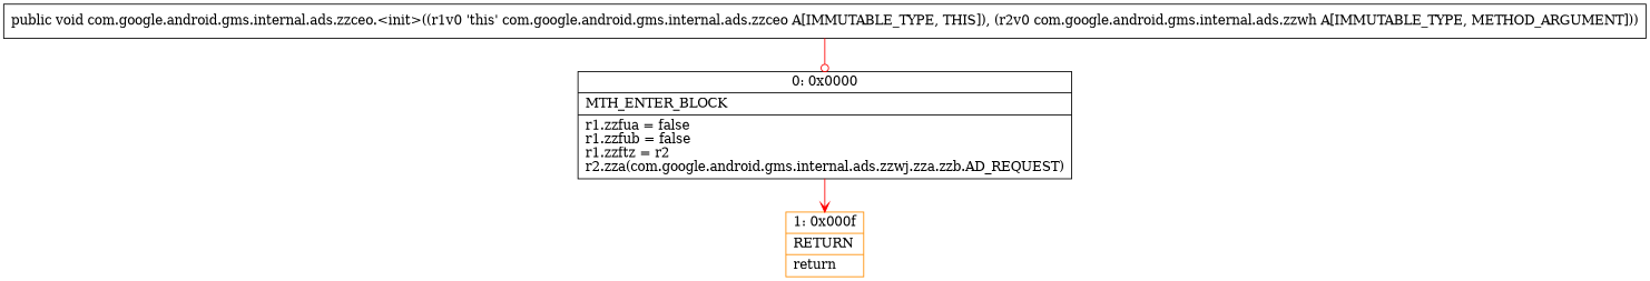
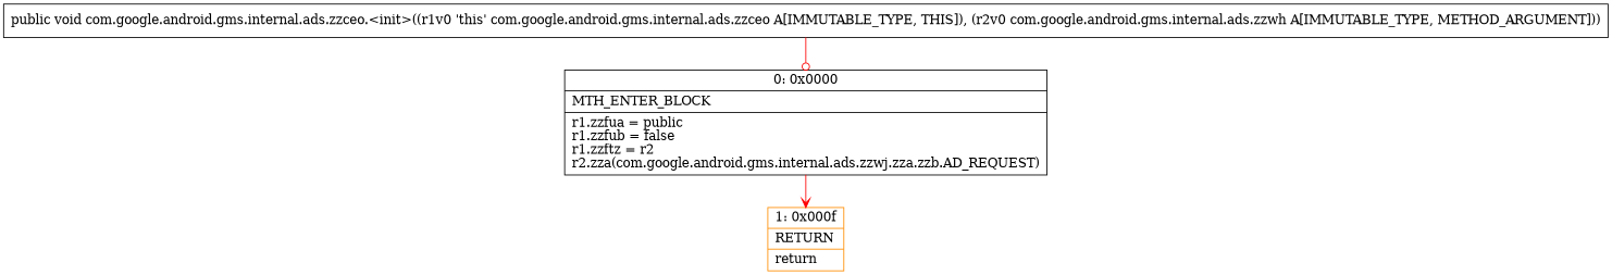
  digraph {
    node [shape=record color=black]
    edge [color=red]
-   n1 [label="{0\:\ 0x0000|MTH_ENTER_BLOCK\l|r1.zzfua = false\lr1.zzfub = false\lr1.zzftz = r2\lr2.zza(com.google.android.gms.internal.ads.zzwj.zza.zzb.AD_REQUEST)\l}"]
+   n1 [label="{0\:\ 0x0000|MTH_ENTER_BLOCK\l|r1.zzfua = public\lr1.zzfub = false\lr1.zzftz = r2\lr2.zza(com.google.android.gms.internal.ads.zzwj.zza.zzb.AD_REQUEST)\l}"]
    n2 [label="{1\:\ 0x000f|RETURN\l|return\l}" color=darkorange]
    n3 [label="{public void com.google.android.gms.internal.ads.zzceo.\<init\>((r1v0 'this' com.google.android.gms.internal.ads.zzceo A[IMMUTABLE_TYPE, THIS]), (r2v0 com.google.android.gms.internal.ads.zzwh A[IMMUTABLE_TYPE, METHOD_ARGUMENT])) }"]
    n1 -> n2 [arrowhead=vee]
    n3 -> n1 [arrowhead=odot]
  }
